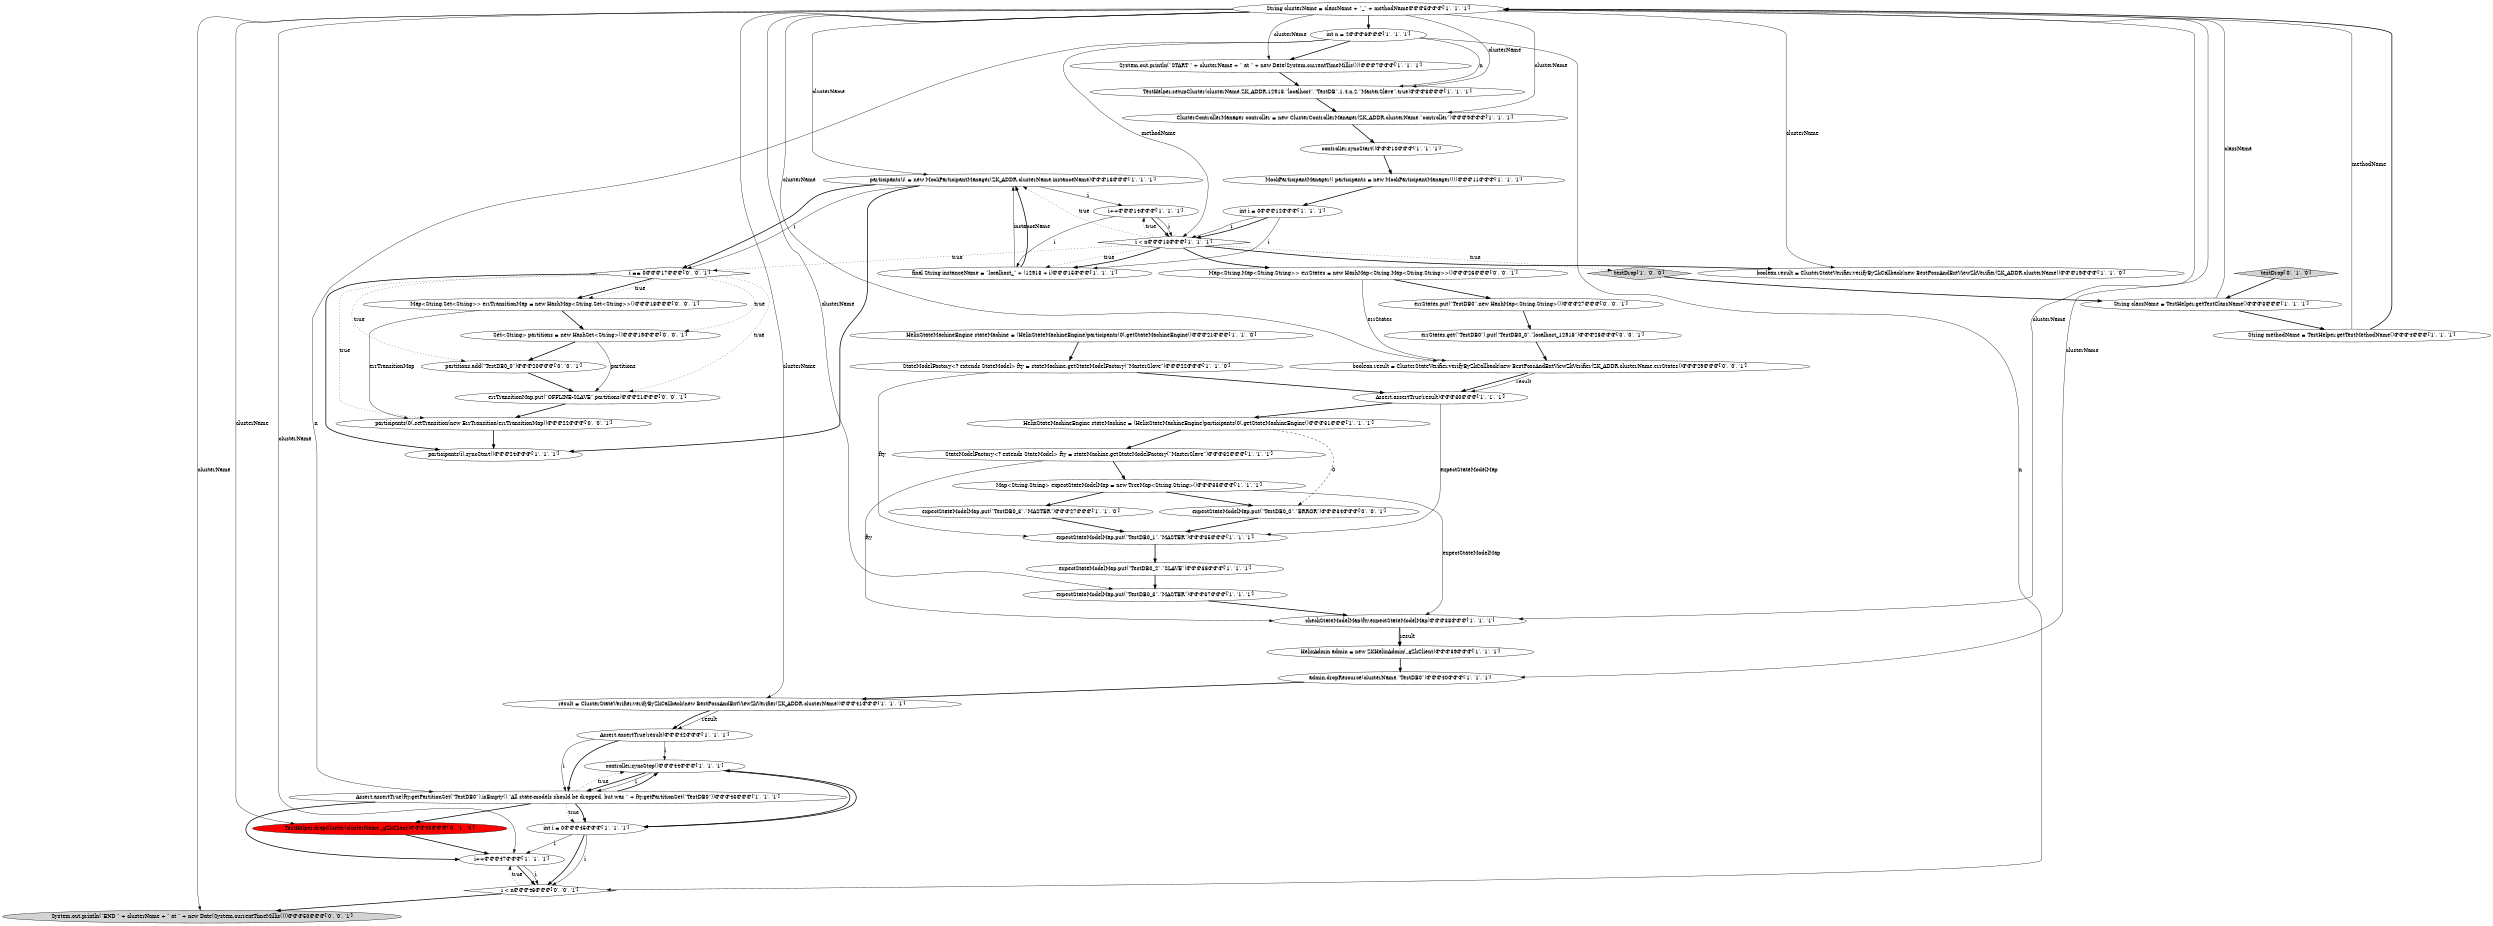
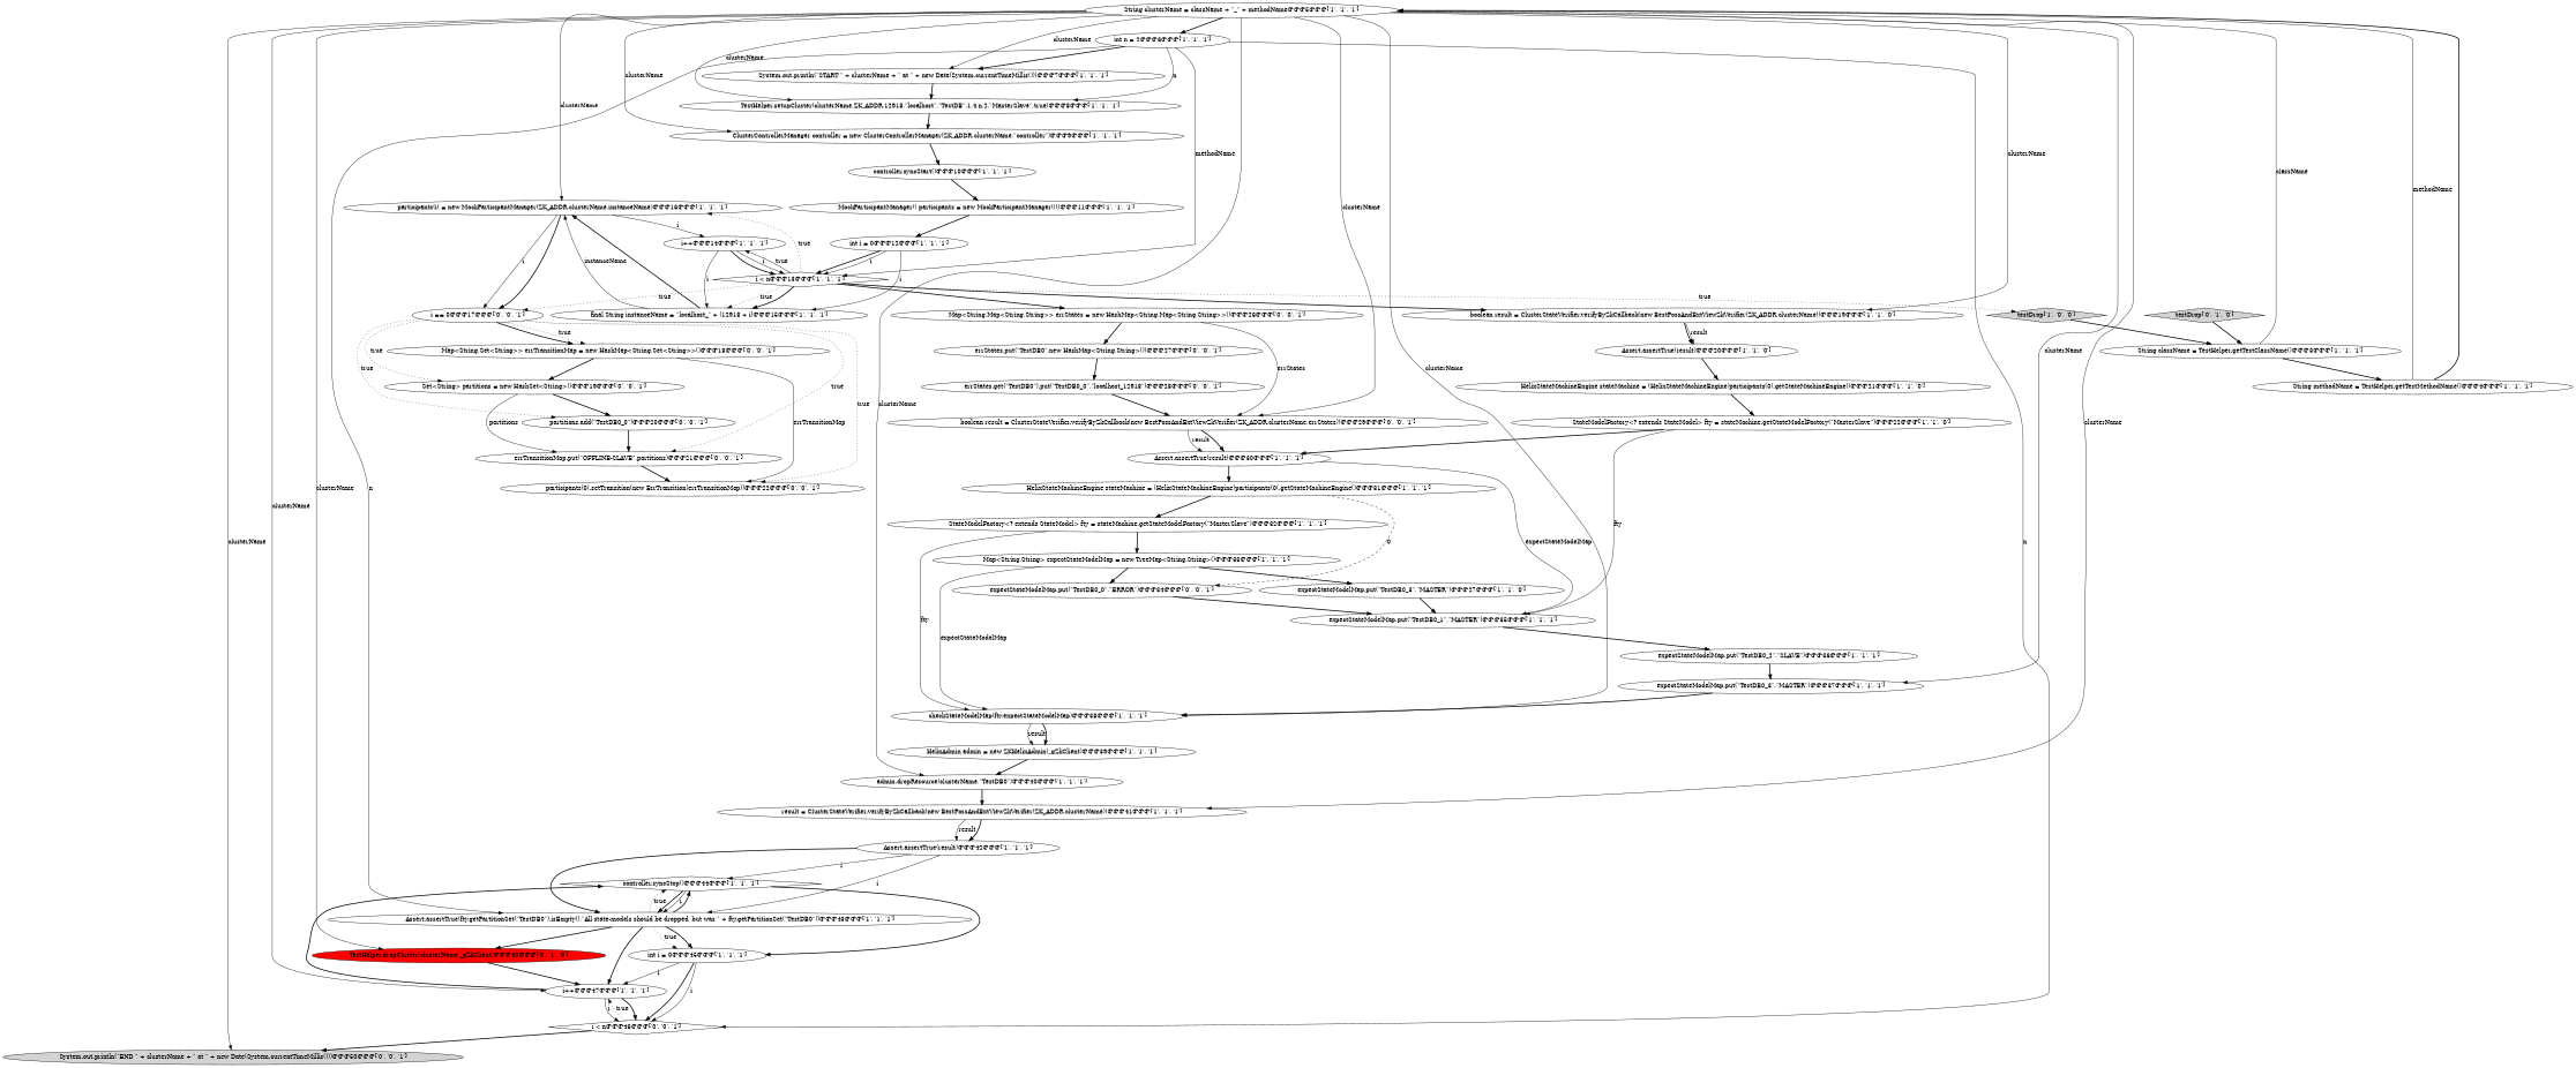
  digraph {
    node [fillcolor=white shape=ellipse style=filled]
    edge [style=bold]
    n1 [label="Assert.assertTrue(result)@@@42@@@['1', '1', '1']"]
-   n2 [label="controller.syncStop()@@@44@@@['1', '1', '1']"]
+   n2 [label="controller.syncStop()@@@44@@@['1', '1', '1']" shape=diamond]
    n3 [label="Assert.assertTrue(fty.getPartitionSet(\"TestDB0\").isEmpty(),\"All state-models should be dropped, but was \" + fty.getPartitionSet(\"TestDB0\"))@@@43@@@['1', '1', '1']"]
    n4 [label="int i = 0@@@45@@@['1', '1', '1']"]
    n5 [fillcolor=red label="TestHelper.dropCluster(clusterName,_gZkClient)@@@40@@@['0', '1', '0']"]
    n6 [label="i++@@@47@@@['1', '1', '1']"]
    n7 [fillcolor=lightgray label="testDrop['0', '1', '0']" shape=diamond]
    n8 [label="String className = TestHelper.getTestClassName()@@@3@@@['1', '1', '1']"]
    n9 [label="String clusterName = className + \"_\" + methodName@@@5@@@['1', '1', '1']"]
    n10 [label="String methodName = TestHelper.getTestMethodName()@@@4@@@['1', '1', '1']"]
    n11 [label="expectStateModelMap.put(\"TestDB0_3\",\"MASTER\")@@@37@@@['1', '1', '1']"]
    n12 [label="checkStateModelMap(fty,expectStateModelMap)@@@38@@@['1', '1', '1']"]
    n13 [label="HelixAdmin admin = new ZKHelixAdmin(_gZkClient)@@@39@@@['1', '1', '1']"]
    n14 [label="boolean result = ClusterStateVerifier.verifyByZkCallback(new BestPossAndExtViewZkVerifier(ZK_ADDR,clusterName,errStates))@@@29@@@['0', '0', '1']"]
    n15 [label="Assert.assertTrue(result)@@@30@@@['1', '1', '1']"]
    n16 [label="expectStateModelMap.put(\"TestDB0_1\",\"MASTER\")@@@35@@@['1', '1', '1']"]
    n17 [label="HelixStateMachineEngine stateMachine = (HelixStateMachineEngine)participants(0(.getStateMachineEngine()@@@31@@@['1', '1', '1']"]
    n18 [label="i < n@@@46@@@['0', '0', '1']" shape=diamond]
    n19 [label="expectStateModelMap.put(\"TestDB0_3\",\"MASTER\")@@@27@@@['1', '1', '0']"]
    n20 [label="expectStateModelMap.put(\"TestDB0_2\",\"SLAVE\")@@@36@@@['1', '1', '1']"]
    n21 [label="boolean result = ClusterStateVerifier.verifyByZkCallback(new BestPossAndExtViewZkVerifier(ZK_ADDR,clusterName))@@@19@@@['1', '1', '0']"]
+   n22 [label="Assert.assertTrue(result)@@@20@@@['1', '1', '0']"]
    n23 [label="HelixStateMachineEngine stateMachine = (HelixStateMachineEngine)participants(0(.getStateMachineEngine()@@@21@@@['1', '1', '0']"]
    n24 [label="StateModelFactory<? extends StateModel> fty = stateMachine.getStateModelFactory(\"MasterSlave\")@@@22@@@['1', '1', '0']"]
    n25 [fillcolor=lightgray label="testDrop['1', '0', '0']" shape=diamond]
    n26 [label="final String instanceName = \"localhost_\" + (12918 + i)@@@15@@@['1', '1', '1']"]
    n27 [label="participants(i( = new MockParticipantManager(ZK_ADDR,clusterName,instanceName)@@@16@@@['1', '1', '1']"]
-   n28 [label="participants(i(.syncStart()@@@24@@@['1', '1', '1']"]
    n29 [label="i++@@@14@@@['1', '1', '1']"]
-   n30 [label="i == 0@@@17@@@['0', '0', '1']" shape=diamond]
+   n30 [label="i == 0@@@17@@@['0', '0', '1']"]
    n31 [label="partitions.add(\"TestDB0_0\")@@@20@@@['0', '0', '1']"]
    n32 [label="errTransitionMap.put(\"OFFLINE-SLAVE\",partitions)@@@21@@@['0', '0', '1']"]
    n33 [label="participants(0(.setTransition(new ErrTransition(errTransitionMap))@@@22@@@['0', '0', '1']"]
    n34 [label="MockParticipantManager(( participants = new MockParticipantManager((((@@@11@@@['1', '1', '1']"]
    n35 [label="int i = 0@@@12@@@['1', '1', '1']"]
    n36 [label="i < n@@@13@@@['1', '1', '1']" shape=diamond]
    n37 [fillcolor=lightgray label="System.out.println(\"END \" + clusterName + \" at \" + new Date(System.currentTimeMillis()))@@@50@@@['0', '0', '1']"]
    n38 [label="Map<String,Map<String,String>> errStates = new HashMap<String,Map<String,String>>()@@@26@@@['0', '0', '1']"]
    n39 [label="int n = 2@@@6@@@['1', '1', '1']"]
    n40 [label="TestHelper.setupCluster(clusterName,ZK_ADDR,12918,\"localhost\",\"TestDB\",1,4,n,2,\"MasterSlave\",true)@@@8@@@['1', '1', '1']"]
    n41 [label="System.out.println(\"START \" + clusterName + \" at \" + new Date(System.currentTimeMillis()))@@@7@@@['1', '1', '1']"]
    n42 [label="ClusterControllerManager controller = new ClusterControllerManager(ZK_ADDR,clusterName,\"controller\")@@@9@@@['1', '1', '1']"]
    n43 [label="controller.syncStart()@@@10@@@['1', '1', '1']"]
    n44 [label="admin.dropResource(clusterName,\"TestDB0\")@@@40@@@['1', '1', '1']"]
    n45 [label="result = ClusterStateVerifier.verifyByZkCallback(new BestPossAndExtViewZkVerifier(ZK_ADDR,clusterName))@@@41@@@['1', '1', '1']"]
    n46 [label="errStates.put(\"TestDB0\",new HashMap<String,String>())@@@27@@@['0', '0', '1']"]
    n47 [label="errStates.get(\"TestDB0\").put(\"TestDB0_0\",\"localhost_12918\")@@@28@@@['0', '0', '1']"]
    n48 [label="Set<String> partitions = new HashSet<String>()@@@19@@@['0', '0', '1']"]
    n49 [label="Map<String,Set<String>> errTransitionMap = new HashMap<String,Set<String>>()@@@18@@@['0', '0', '1']"]
    n50 [label="StateModelFactory<? extends StateModel> fty = stateMachine.getStateModelFactory(\"MasterSlave\")@@@32@@@['1', '1', '1']"]
    n51 [label="Map<String,String> expectStateModelMap = new TreeMap<String,String>()@@@33@@@['1', '1', '1']"]
    n52 [label="expectStateModelMap.put(\"TestDB0_0\",\"ERROR\")@@@34@@@['0', '0', '1']"]
    n1 -> n2 [label=i style=solid]
    n1 -> n3 [label=i style=solid]
    n1 -> n3
    n2 -> n3
    n2 -> n3 [label=i style=solid]
    n2 -> n4
    n3 -> n2
    n3 -> n2 [label=true style=dotted]
    n3 -> n4
    n3 -> n4 [label=true style=dotted]
    n3 -> n5
    n3 -> n6
-   n4 -> n2
+   n6 -> n2
    n4 -> n6 [label=i style=solid]
    n4 -> n18
    n4 -> n18 [label=i style=solid]
    n5 -> n6
    n6 -> n18
    n6 -> n18 [label=i style=solid]
    n7 -> n8
    n8 -> n9 [label=className style=solid]
    n8 -> n10
    n9 -> n5 [label=clusterName style=solid]
    n9 -> n6 [label=clusterName style=solid]
    n9 -> n11 [label=clusterName style=solid]
    n9 -> n12 [label=clusterName style=solid]
    n9 -> n14 [label=clusterName style=solid]
    n9 -> n21 [label=clusterName style=solid]
    n9 -> n27 [label=clusterName style=solid]
    n9 -> n37 [label=clusterName style=solid]
    n9 -> n39
    n9 -> n40 [label=clusterName style=solid]
    n9 -> n41 [label=clusterName style=solid]
    n9 -> n42 [label=clusterName style=solid]
    n9 -> n44 [label=clusterName style=solid]
    n9 -> n45 [label=clusterName style=solid]
    n10 -> n9 [label=methodName style=solid]
    n10 -> n9
    n11 -> n12
    n12 -> n13 [label=result style=solid]
    n12 -> n13
    n13 -> n44
    n14 -> n15
    n14 -> n15 [label=result style=solid]
    n15 -> n16 [label=expectStateModelMap style=solid]
    n15 -> n17
    n16 -> n20
    n17 -> n50
    n17 -> n52 [label=0 style=dashed]
    n18 -> n6 [label=true style=dotted]
    n18 -> n37
    n19 -> n16
    n20 -> n11
+   n21 -> n22 [label=result style=solid]
+   n21 -> n22
+   n22 -> n23
    n23 -> n24
    n24 -> n15
    n24 -> n16 [label=fty style=solid]
    n25 -> n8
    n26 -> n27
    n26 -> n27 [label=instanceName style=solid]
-   n27 -> n28
    n27 -> n29 [label=i style=solid]
    n27 -> n30
    n27 -> n30 [label=i style=solid]
    n29 -> n26 [label=i style=solid]
    n29 -> n36
    n29 -> n36 [label=i style=solid]
-   n30 -> n28
    n30 -> n31 [label=true style=dotted]
    n30 -> n32 [label=true style=dotted]
    n30 -> n33 [label=true style=dotted]
    n30 -> n48 [label=true style=dotted]
    n30 -> n49
    n30 -> n49 [label=true style=dotted]
    n31 -> n32
    n32 -> n33
-   n33 -> n28
    n34 -> n35
    n35 -> n26 [label=i style=solid]
    n35 -> n36
    n35 -> n36 [label=i style=solid]
    n36 -> n21
    n36 -> n25 [label=true style=dotted]
    n36 -> n26 [label=true style=dotted]
    n36 -> n26
    n36 -> n27 [label=true style=dotted]
-   n36 -> n29 [label=true style=dotted]
+   n36 -> n29 [label=true style=solid]
    n36 -> n30 [label=true style=dotted]
    n36 -> n38
    n38 -> n14 [label=errStates style=solid]
    n38 -> n46
    n39 -> n3 [label=n style=solid]
    n39 -> n18 [label=n style=solid]
    n39 -> n36 [label=methodName style=solid]
    n39 -> n40 [label=n style=solid]
    n39 -> n41
    n40 -> n42
    n41 -> n40
    n42 -> n43
    n43 -> n34
    n44 -> n45
    n45 -> n1 [label=result style=solid]
    n45 -> n1
    n46 -> n47
    n47 -> n14
    n48 -> n31
    n48 -> n32 [label=partitions style=solid]
    n49 -> n33 [label=errTransitionMap style=solid]
    n49 -> n48
    n50 -> n12 [label=fty style=solid]
    n50 -> n51
    n51 -> n12 [label=expectStateModelMap style=solid]
    n51 -> n19
    n51 -> n52
    n52 -> n16
  }
